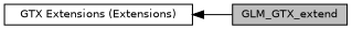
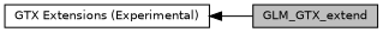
  digraph {
    rankdir=LR
    node [color=black fontname=Helvetica fontsize=10 shape=box style=filled]
-   n1 [fillcolor=white height=0.2 label="GTX Extensions (Extensions)" width=0.4]
+   n1 [fillcolor=white height=0.2 label="GTX Extensions (Experimental)" width=0.4]
    n2 [fillcolor=grey75 fontcolor=black height=0.2 label=GLM_GTX_extend width=0.4]
    n1 -> n2 [dir=back fontname=Helvetica fontsize=10 labelfontname=Helvetica labelfontsize=10 shape=plaintext style=solid]
  }
